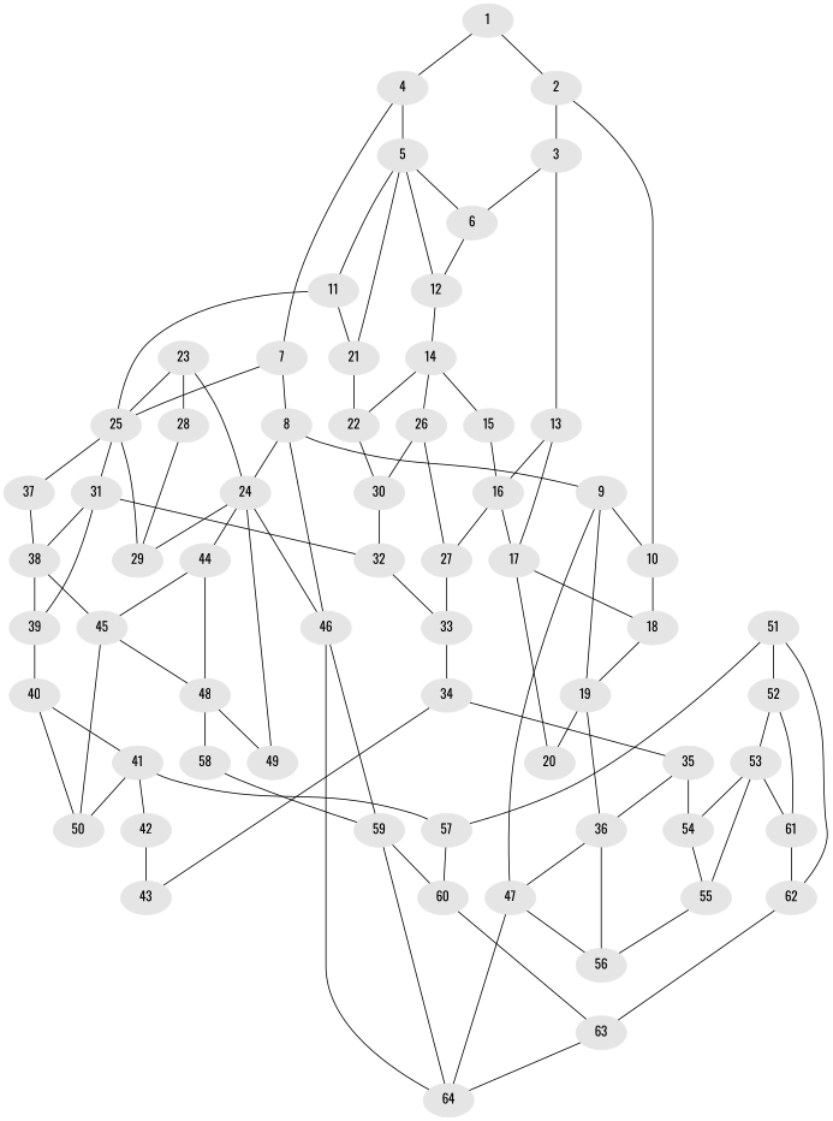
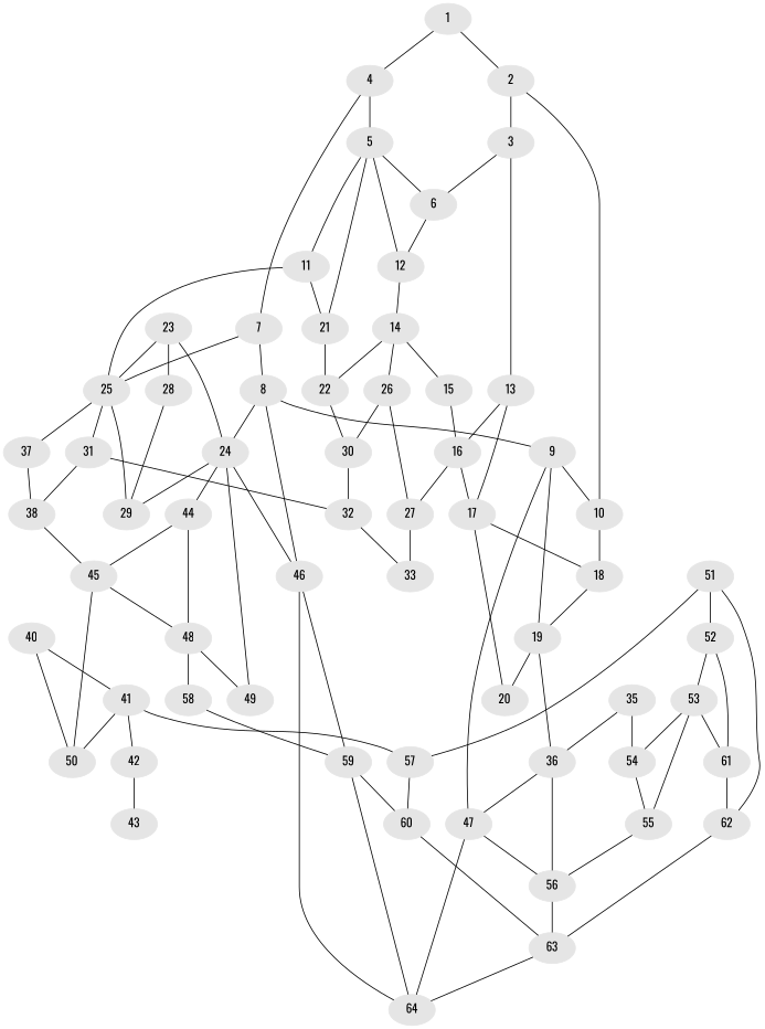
  graph {
    fontname=Oswald
    node [color=gray90 fontname=Oswald style=filled]
    edge [fontname=Oswald weight=1.0]
    1
    2
    4
    3
    10
    5
    7
    6
    13
    18
    12
    16
    17
    11
    21
    8
    25
    14
    22
    9
    24
    46
    29
    31
    37
    19
    47
    44
    49
    59
    64
    20
    36
    56
    15
    26
    27
    30
    33
    32
    23
    28
    45
    48
    38
-   39
-   34
    40
    35
    43
    54
    55
    63
    50
    41
    42
    57
    60
    51
    52
    62
    58
    53
    61
    1 -- 2
    1 -- 4
    2 -- 3
    2 -- 10
    4 -- 5 [weight=2.0]
    4 -- 7
    3 -- 6
    3 -- 13 [weight=2.0]
    10 -- 18
    5 -- 6
    5 -- 12
    5 -- 11
    5 -- 21
    7 -- 8
    7 -- 25
    6 -- 12
    13 -- 16 [weight=2.0]
    13 -- 17 [weight=2.0]
    18 -- 19
    12 -- 14
    16 -- 17
    16 -- 27
    17 -- 18
    17 -- 20
    11 -- 21
    11 -- 25
    21 -- 22
    8 -- 9
    8 -- 24
    8 -- 46
    25 -- 29
    25 -- 31
    25 -- 37
    14 -- 22
    14 -- 15 [weight=2.0]
    14 -- 26 [weight=2.0]
    22 -- 30
    9 -- 10
    9 -- 19
    9 -- 47
    24 -- 46
    24 -- 29
    24 -- 44
    24 -- 49
    46 -- 59
    46 -- 64
    31 -- 32
    31 -- 38
-   31 -- 39
    37 -- 38 [weight=2.0]
    19 -- 20 [weight=2.0]
    19 -- 36 [weight=2.0]
    47 -- 64
    47 -- 56
    44 -- 45
    44 -- 48
    59 -- 64
    59 -- 60 [weight=2.0]
    36 -- 47
    36 -- 56
+   56 -- 63 [weight=2.0]
    15 -- 16
    26 -- 27
    26 -- 30
    27 -- 33
    30 -- 32
-   33 -- 34
    32 -- 33
    23 -- 25
    23 -- 24
    23 -- 28 [weight=2.0]
    28 -- 29
    45 -- 48
    45 -- 50
    48 -- 49 [weight=2.0]
    48 -- 58 [weight=2.0]
    38 -- 45 [weight=2.0]
-   38 -- 39
-   39 -- 40
-   34 -- 35
-   34 -- 43
    40 -- 50
    40 -- 41
    35 -- 36
    35 -- 54
    54 -- 55
    55 -- 56 [weight=2.0]
    63 -- 64
    41 -- 50
    41 -- 42 [weight=2.0]
    41 -- 57
    42 -- 43 [weight=2.0]
    57 -- 60
    60 -- 63
    51 -- 57
    51 -- 52
    51 -- 62
    52 -- 53
    52 -- 61
    62 -- 63
    58 -- 59 [weight=2.0]
    53 -- 54
    53 -- 55 [weight=3.0]
    53 -- 61
    61 -- 62
  }
